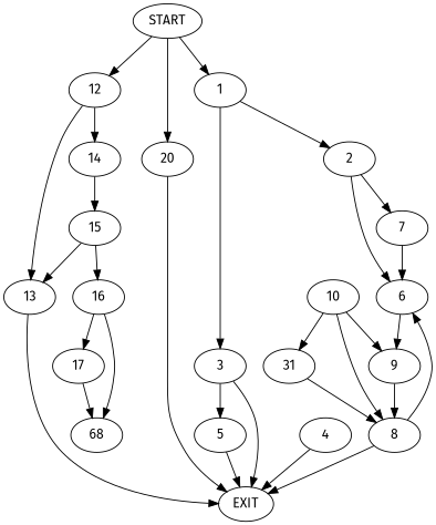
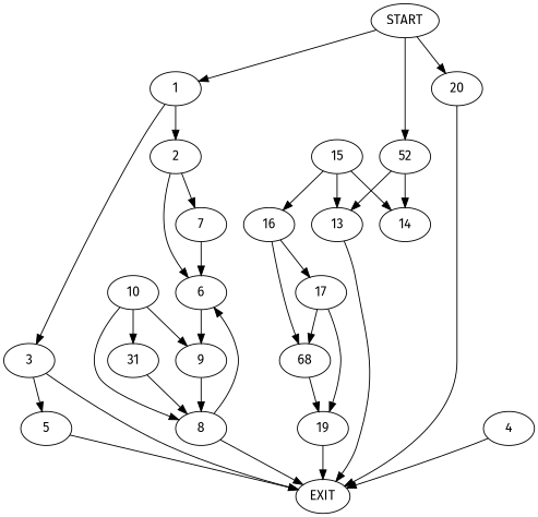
  digraph {
    fontname="Fira Sans"
    node [fontname="Fira Sans"]
    edge [fontname="Fira Sans"]
    n1 [label=START]
    1
-   12
+   12 [label=52]
    20
    2
    3
    13
    14
    n9 [label=EXIT]
    6
    7
    5
    9
    4
    8
    10
    n17 [label=31]
    15
    16
    17
    n21 [label=68]
+   19
    n1 -> 1
    n1 -> 12
    n1 -> 20
    1 -> 2
    1 -> 3
    12 -> 13
    12 -> 14
    20 -> n9
    2 -> 6
    2 -> 7
    3 -> n9
    3 -> 5
    13 -> n9
-   14 -> 15
+   15 -> 14
    6 -> 9
    7 -> 6
    5 -> n9
    9 -> 8
    4 -> n9
    8 -> n9
    8 -> 6
    10 -> 9
    10 -> 8
    10 -> n17
    n17 -> 8
    15 -> 13
    15 -> 16
    16 -> 17
    16 -> n21
    17 -> n21
+   17 -> 19
+   n21 -> 19
+   19 -> n9
  }
